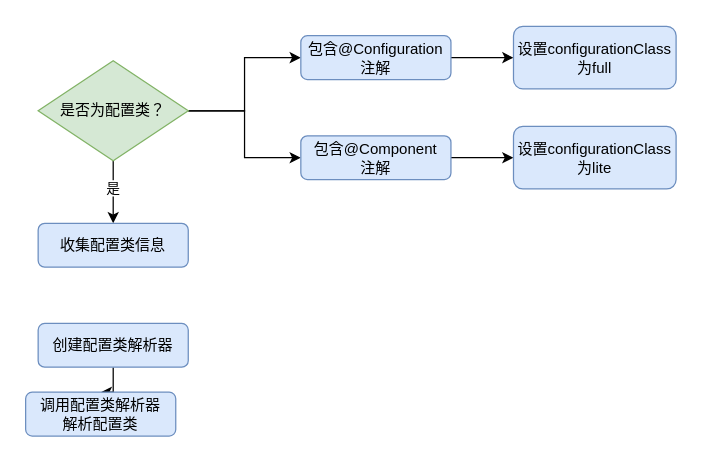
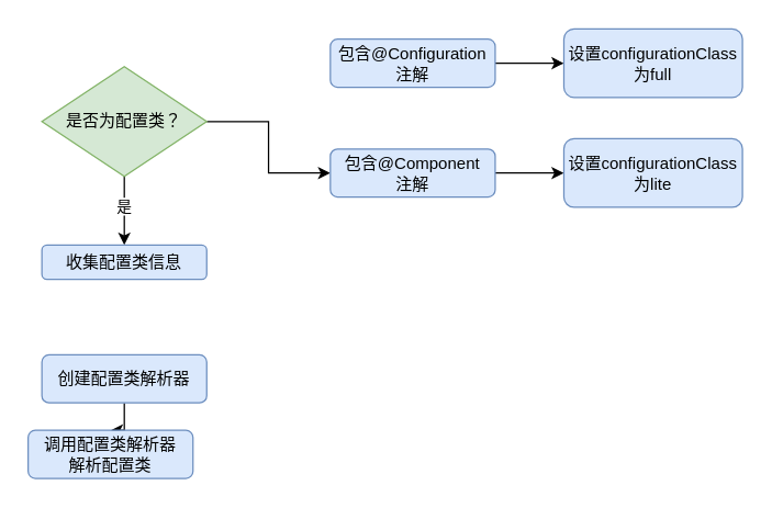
  <mxCell id="0" />
  <mxCell id="1" parent="0" />
  <mxCell id="2" style="edgeStyle=orthogonalEdgeStyle;rounded=0;orthogonalLoop=1;jettySize=auto;html=1;exitX=0.5;exitY=1;exitDx=0;exitDy=0;entryX=0.5;entryY=0;entryDx=0;entryDy=0;" edge="1" parent="1" source="6" target="9"><mxGeometry relative="1" as="geometry" /></mxCell>
  <mxCell id="3" value="是" style="edgeLabel;html=1;align=center;verticalAlign=middle;resizable=0;points=[];" vertex="1" connectable="0" parent="2"><mxGeometry x="-0.16" y="-1" relative="1" as="geometry"><mxPoint as="offset" /></mxGeometry></mxCell>
  <mxCell id="4" style="edgeStyle=orthogonalEdgeStyle;rounded=0;orthogonalLoop=1;jettySize=auto;html=1;exitX=1;exitY=0.5;exitDx=0;exitDy=0;entryX=0;entryY=0.5;entryDx=0;entryDy=0;" edge="1" parent="1" source="6" target="13"><mxGeometry relative="1" as="geometry"><mxPoint x="220" y="88" as="targetPoint" /></mxGeometry></mxCell>
- <mxCell id="5" style="edgeStyle=orthogonalEdgeStyle;rounded=0;orthogonalLoop=1;jettySize=auto;html=1;exitX=1;exitY=0.5;exitDx=0;exitDy=0;entryX=0;entryY=0.5;entryDx=0;entryDy=0;" edge="1" parent="1" source="6" target="11"><mxGeometry relative="1" as="geometry" /></mxCell>
  <mxCell id="6" value="是否为配置类？" style="rhombus;whiteSpace=wrap;html=1;fillColor=#d5e8d4;strokeColor=#82b366;" vertex="1" parent="1"><mxGeometry x="30" y="48" width="120" height="80" as="geometry" /></mxCell>
  <mxCell id="7" style="edgeStyle=orthogonalEdgeStyle;rounded=0;orthogonalLoop=1;jettySize=auto;html=1;exitX=0.5;exitY=1;exitDx=0;exitDy=0;" edge="1" parent="1" source="8" target="16"><mxGeometry relative="1" as="geometry" /></mxCell>
  <mxCell id="8" value="创建配置类解析器" style="rounded=1;whiteSpace=wrap;html=1;fillColor=#dae8fc;strokeColor=#6c8ebf;" vertex="1" parent="1"><mxGeometry x="30" y="258" width="120" height="35" as="geometry" /></mxCell>
- <mxCell id="9" value="收集配置类信息" style="rounded=1;whiteSpace=wrap;html=1;fillColor=#dae8fc;strokeColor=#6c8ebf;" vertex="1" parent="1"><mxGeometry x="30" y="178" width="120" height="35" as="geometry" /></mxCell>
+ <mxCell id="9" value="收集配置类信息" style="rounded=1;whiteSpace=wrap;html=1;fillColor=#dae8fc;strokeColor=#6c8ebf;" vertex="1" parent="1"><mxGeometry x="30" y="178" width="120" height="25" as="geometry" /></mxCell>
  <mxCell id="10" style="edgeStyle=orthogonalEdgeStyle;rounded=0;orthogonalLoop=1;jettySize=auto;html=1;exitX=1;exitY=0.5;exitDx=0;exitDy=0;entryX=0;entryY=0.5;entryDx=0;entryDy=0;" edge="1" parent="1" source="11" target="14"><mxGeometry relative="1" as="geometry" /></mxCell>
  <mxCell id="11" value="包含@Configuration注解" style="rounded=1;whiteSpace=wrap;html=1;fillColor=#dae8fc;strokeColor=#6c8ebf;" vertex="1" parent="1"><mxGeometry x="240" y="28" width="120" height="35" as="geometry" /></mxCell>
  <mxCell id="12" style="edgeStyle=orthogonalEdgeStyle;rounded=0;orthogonalLoop=1;jettySize=auto;html=1;exitX=1;exitY=0.5;exitDx=0;exitDy=0;entryX=0;entryY=0.5;entryDx=0;entryDy=0;" edge="1" parent="1" source="13" target="15"><mxGeometry relative="1" as="geometry" /></mxCell>
  <mxCell id="13" value="包含@Component&lt;br&gt;注解" style="rounded=1;whiteSpace=wrap;html=1;fillColor=#dae8fc;strokeColor=#6c8ebf;" vertex="1" parent="1"><mxGeometry x="240" y="108" width="120" height="35" as="geometry" /></mxCell>
  <mxCell id="14" value="设置configurationClass为full" style="rounded=1;whiteSpace=wrap;html=1;fillColor=#dae8fc;strokeColor=#6c8ebf;" vertex="1" parent="1"><mxGeometry x="410" y="20.5" width="130" height="50" as="geometry" /></mxCell>
  <mxCell id="15" value="设置configurationClass为lite" style="rounded=1;whiteSpace=wrap;html=1;fillColor=#dae8fc;strokeColor=#6c8ebf;" vertex="1" parent="1"><mxGeometry x="410" y="100.5" width="130" height="50" as="geometry" /></mxCell>
  <mxCell id="16" value="调用配置类解析器&lt;br&gt;解析配置类" style="rounded=1;whiteSpace=wrap;html=1;fillColor=#dae8fc;strokeColor=#6c8ebf;" vertex="1" parent="1"><mxGeometry x="20" y="313" width="120" height="35" as="geometry" /></mxCell>
